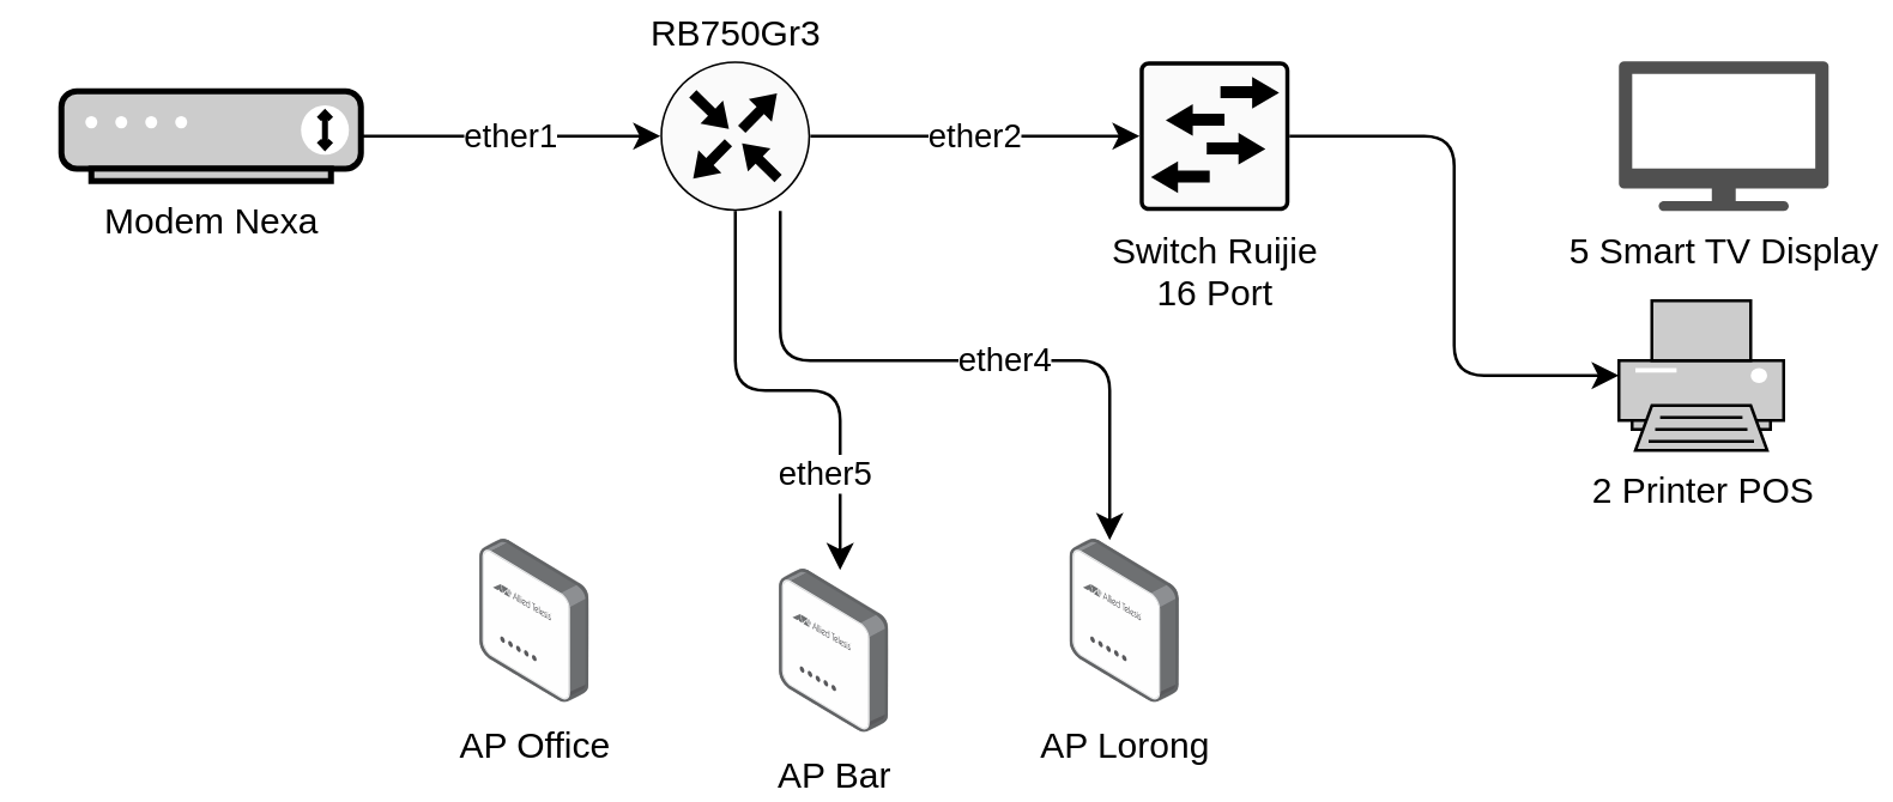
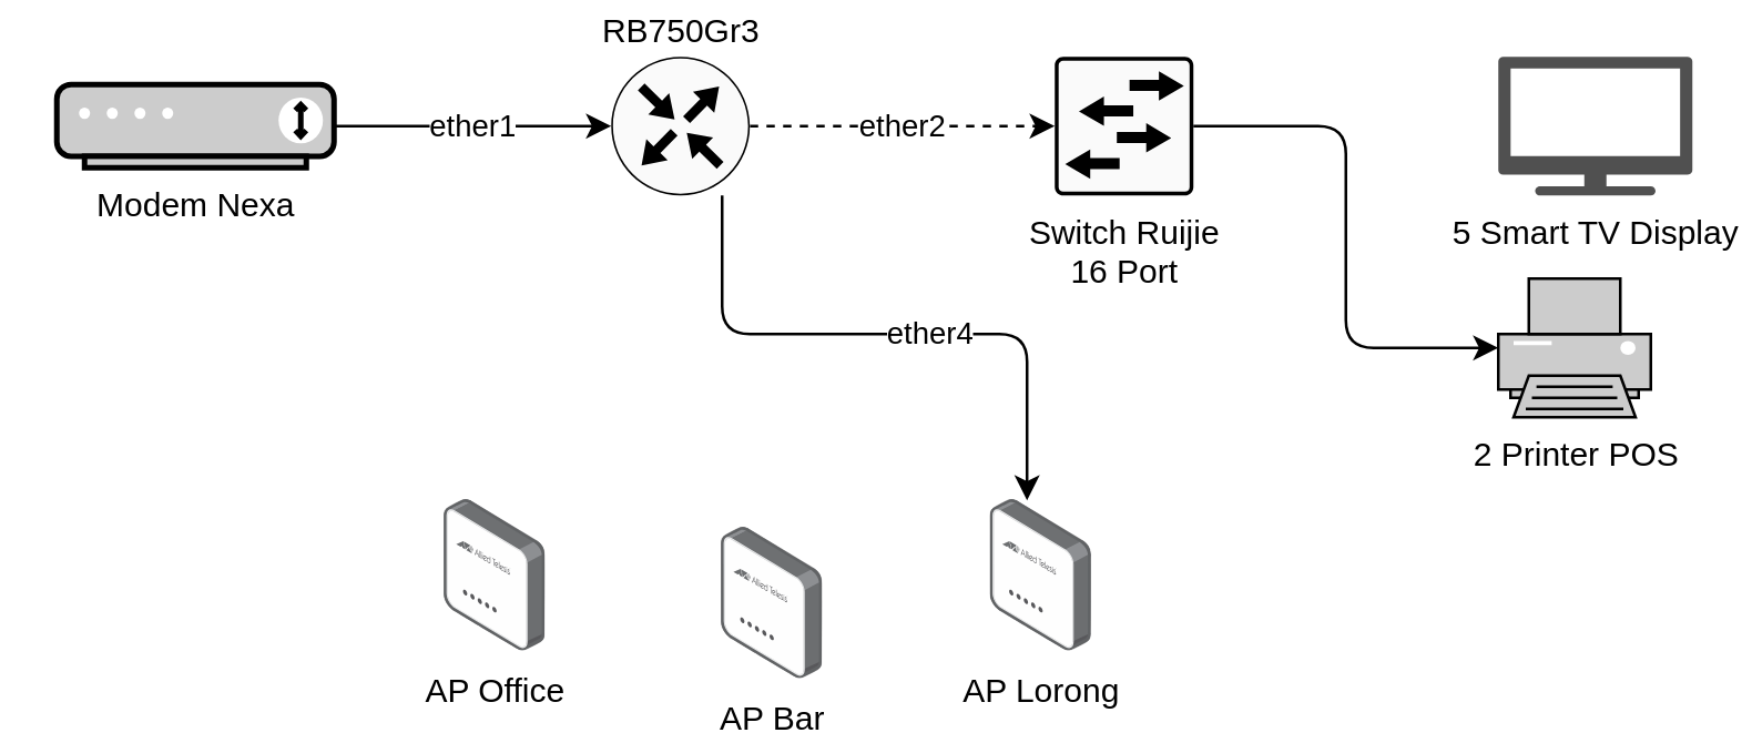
  <mxCell id="0" />
  <mxCell id="1" parent="0" />
  <mxCell id="2" value="ether1" style="edgeStyle=orthogonalEdgeStyle;rounded=1;orthogonalLoop=1;jettySize=auto;html=1;" parent="1" source="3" target="5" edge="1"><mxGeometry relative="1" as="geometry" /></mxCell>
  <mxCell id="3" value="Modem Nexa" style="fontColor=light-dark(#000000,#000000);verticalAlign=top;verticalLabelPosition=bottom;labelPosition=center;align=center;html=1;outlineConnect=0;fillColor=#CCCCCC;strokeColor=light-dark(#000000,#000000);gradientColor=none;gradientDirection=north;strokeWidth=2;shape=mxgraph.networks.modem;rounded=1;" parent="1" vertex="1"><mxGeometry x="20" y="30" width="100" height="30" as="geometry" /></mxCell>
- <mxCell id="4" value="ether2" style="edgeStyle=orthogonalEdgeStyle;rounded=1;orthogonalLoop=1;jettySize=auto;html=1;" parent="1" source="5" target="6" edge="1"><mxGeometry relative="1" as="geometry" /></mxCell>
+ <mxCell id="4" value="ether2" style="edgeStyle=orthogonalEdgeStyle;rounded=1;orthogonalLoop=1;jettySize=auto;html=1;dashed=1;" parent="1" source="5" target="6" edge="1"><mxGeometry relative="1" as="geometry" /></mxCell>
  <mxCell id="5" value="RB750Gr3" style="points=[[0.5,0,0],[1,0.5,0],[0.5,1,0],[0,0.5,0],[0.145,0.145,0],[0.856,0.145,0],[0.855,0.856,0],[0.145,0.855,0]];verticalLabelPosition=top;html=1;verticalAlign=bottom;aspect=fixed;align=center;pointerEvents=1;shape=mxgraph.cisco19.rect;prIcon=router;fillColor=#FAFAFA;strokeColor=light-dark(#000000,#000000);labelPosition=center;rounded=1;" parent="1" vertex="1"><mxGeometry x="220" y="20" width="50" height="50" as="geometry" /></mxCell>
  <mxCell id="6" value="Switch Ruijie&lt;div&gt;16 Port&lt;/div&gt;" style="points=[[0.015,0.015,0],[0.985,0.015,0],[0.985,0.985,0],[0.015,0.985,0],[0.25,0,0],[0.5,0,0],[0.75,0,0],[1,0.25,0],[1,0.5,0],[1,0.75,0],[0.75,1,0],[0.5,1,0],[0.25,1,0],[0,0.75,0],[0,0.5,0],[0,0.25,0]];verticalLabelPosition=bottom;html=1;verticalAlign=top;aspect=fixed;align=center;pointerEvents=1;shape=mxgraph.cisco19.rect;prIcon=l2_switch;fillColor=#FAFAFA;strokeColor=light-dark(#000000,#000000);fontColor=light-dark(#000000,#000000);rounded=1;" parent="1" vertex="1"><mxGeometry x="380" y="20" width="50" height="50" as="geometry" /></mxCell>
  <mxCell id="7" value="AP Office" style="image;points=[];aspect=fixed;html=1;align=center;shadow=0;dashed=0;image=img/lib/allied_telesis/wireless/Access_Point_Indoor.svg;rounded=1;" parent="1" vertex="1"><mxGeometry x="160" y="180" width="36.6" height="54.6" as="geometry" /></mxCell>
  <mxCell id="8" value="AP Bar" style="image;points=[];aspect=fixed;html=1;align=center;shadow=0;dashed=0;image=img/lib/allied_telesis/wireless/Access_Point_Indoor.svg;rounded=1;" parent="1" vertex="1"><mxGeometry x="260" y="190" width="36.6" height="54.6" as="geometry" /></mxCell>
  <mxCell id="9" value="AP Lorong" style="image;points=[];aspect=fixed;html=1;align=center;shadow=0;dashed=0;image=img/lib/allied_telesis/wireless/Access_Point_Indoor.svg;rounded=1;" parent="1" vertex="1"><mxGeometry x="357" y="180" width="36.6" height="54.6" as="geometry" /></mxCell>
- <mxCell id="10" style="edgeStyle=orthogonalEdgeStyle;rounded=1;orthogonalLoop=1;jettySize=auto;html=1;entryX=0.546;entryY=0;entryDx=0;entryDy=0;entryPerimeter=0;" parent="1" source="5" target="8" edge="1"><mxGeometry relative="1" as="geometry"><Array as="points"><mxPoint x="245" y="130" /><mxPoint x="280" y="130" /></Array></mxGeometry></mxCell>
- <mxCell id="11" value="ether5" style="edgeLabel;html=1;align=center;verticalAlign=middle;resizable=0;points=[];rounded=1;" parent="10" vertex="1" connectable="0"><mxGeometry x="0.582" y="-5" relative="1" as="geometry"><mxPoint as="offset" /></mxGeometry></mxCell>
  <mxCell id="12" style="edgeStyle=orthogonalEdgeStyle;rounded=1;orthogonalLoop=1;jettySize=auto;html=1;entryX=0.355;entryY=0;entryDx=0;entryDy=0;entryPerimeter=0;" parent="1" target="9" edge="1"><mxGeometry relative="1" as="geometry"><Array as="points"><mxPoint x="260" y="120" /><mxPoint x="370" y="120" /></Array><mxPoint x="260" y="70" as="sourcePoint" /><mxPoint x="430" y="170" as="targetPoint" /></mxGeometry></mxCell>
  <mxCell id="13" value="ether4" style="edgeLabel;html=1;align=center;verticalAlign=middle;resizable=0;points=[];rounded=1;" parent="12" vertex="1" connectable="0"><mxGeometry x="-0.214" y="1" relative="1" as="geometry"><mxPoint x="38" as="offset" /></mxGeometry></mxCell>
  <mxCell id="14" value="5 Smart TV Display" style="sketch=0;pointerEvents=1;shadow=0;dashed=0;html=1;strokeColor=none;fillColor=#505050;labelPosition=center;verticalLabelPosition=bottom;verticalAlign=top;outlineConnect=0;align=center;shape=mxgraph.office.devices.tv;rounded=1;" vertex="1" parent="1"><mxGeometry x="540" y="20" width="70" height="50" as="geometry" /></mxCell>
  <mxCell id="15" value="2 Printer POS" style="fontColor=light-dark(#000000,#000000);verticalAlign=top;verticalLabelPosition=bottom;labelPosition=center;align=center;html=1;outlineConnect=0;fillColor=#CCCCCC;strokeColor=light-dark(#000000,#000000);gradientColor=none;gradientDirection=north;strokeWidth=2;shape=mxgraph.networks.printer;rounded=1;" vertex="1" parent="1"><mxGeometry x="540" y="100" width="55" height="50" as="geometry" /></mxCell>
  <mxCell id="16" style="edgeStyle=orthogonalEdgeStyle;rounded=1;orthogonalLoop=1;jettySize=auto;html=1;entryX=0;entryY=0.5;entryDx=0;entryDy=0;entryPerimeter=0;" edge="1" parent="1" source="6" target="15"><mxGeometry relative="1" as="geometry" /></mxCell>
